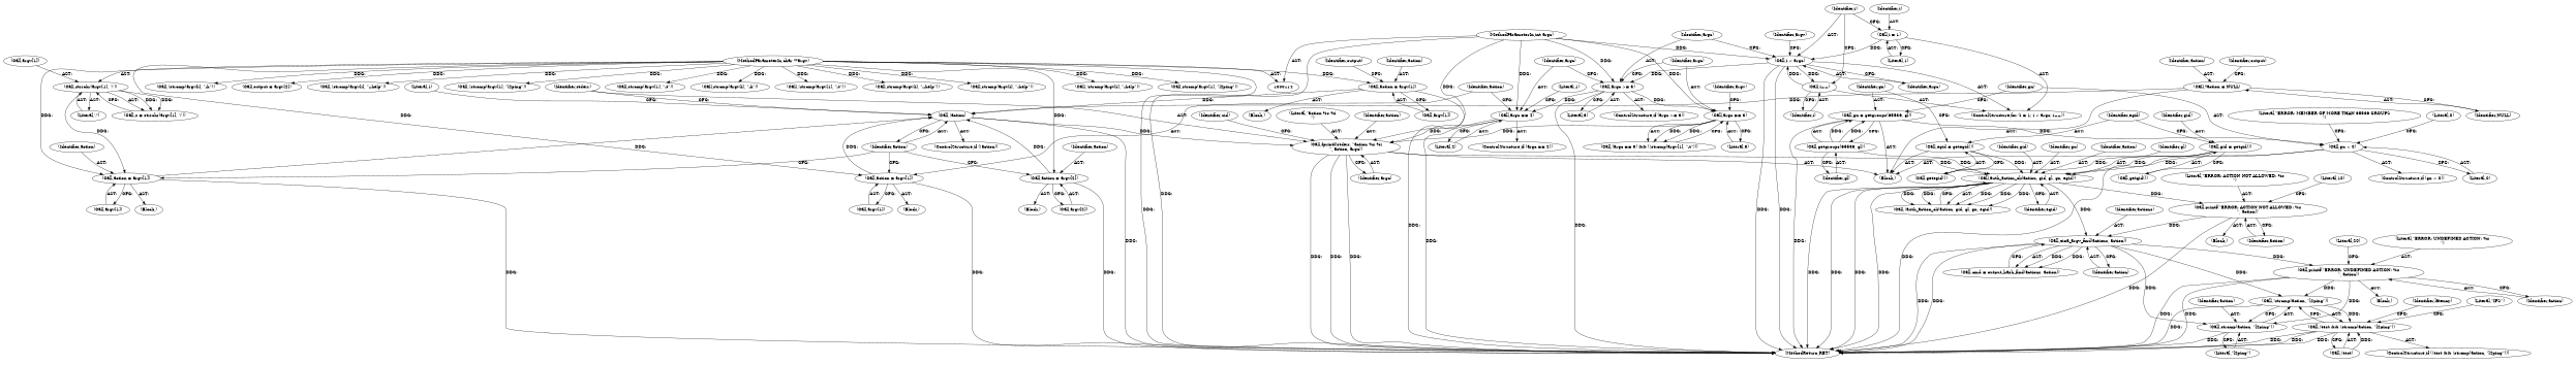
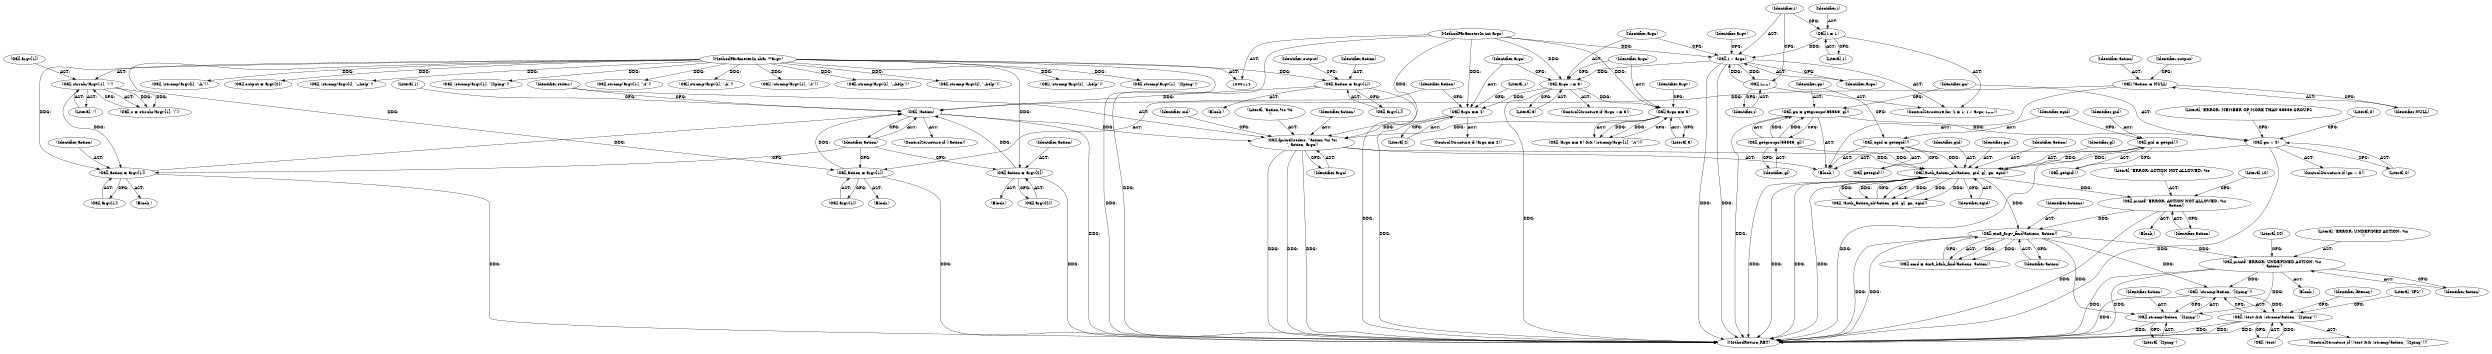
  digraph {
    n1 [label="(Call,printf(\"ERROR: UNDEFINED ACTION: %s\n\", action))"]
    n2 [label="(Call,!strcmp(action, \"l2ping\"))"]
    n3 [label="(Call,strcmp(action, \"l2ping\"))"]
    n4 [label="(MethodReturn,RET)"]
    n5 [label="(Block,)"]
    n6 [label="(Identifier,action)"]
    n7 [label="(Call,!test && !strcmp(action, \"l2ping\"))"]
    n8 [label="(Literal,\"l2ping\")"]
    n9 [label="(Call,eina_argv_find(actions, action))"]
-   n10 [label="(Call,cmd = output_hash_find(actions, action))"]
+   n10 [label="(Call,cmd = eina_hash_find(actions, action))"]
    n11 [label="(Identifier,action)"]
    n12 [label="(Call,printf(\"ERROR: ACTION NOT ALLOWED: %s\n\", action))"]
    n13 [label="(Block,)"]
    n14 [label="(Identifier,action)"]
    n15 [label="(Call,auth_action_ok(action, gid, gl, gn, egid))"]
    n16 [label="(Identifier,egid)"]
    n17 [label="(Call,!auth_action_ok(action, gid, gl, gn, egid))"]
    n18 [label="(Call,fprintf(stderr, \"action %s %i\n\", action, argc))"]
    n19 [label="(Block,)"]
    n20 [label="(Identifier,argc)"]
    n21 [label="(Call,!action)"]
    n22 [label="(Identifier,action)"]
    n23 [label="(ControlStructure,if (!action))"]
    n24 [label="(Call,action = argv[1])"]
    n25 [label="(Call,action = argv[1])"]
    n26 [label="(Call,action = argv[2])"]
    n27 [label="(Call,*action = NULL)"]
    n28 [label="(Identifier,NULL)"]
    n29 [label="(Call,argv[1])"]
    n30 [label="(Block,)"]
    n31 [label="(MethodParameterIn,char **argv)"]
    n32 [label="(Call,strrchr(argv[1], '/'))"]
    n33 [label="(Call,action = argv[1])"]
    n34 [label="(Call,!strcmp(argv[i], \"-h\"))"]
    n35 [label="(Call,output = argv[2])"]
    n36 [label="(Call,!strcmp(argv[i], \"--help\"))"]
    n37 [label="(Call,!strcmp(argv[1], \"l2ping\"))"]
    n38 [label="(Call,strcmp(argv[1], \"-t\"))"]
    n39 [label="(Call,strcmp(argv[i], \"-h\"))"]
    n40 [label="(Call,!strcmp(argv[1], \"-t\"))"]
    n41 [label="(Call,strcmp(argv[i], \"--help\"))"]
    n42 [label="(Call,strcmp(argv[i], \"-help\"))"]
    n43 [label="(Call,!strcmp(argv[i], \"-help\"))"]
    n44 [label="(Call,strcmp(argv[1], \"l2ping\"))"]
    1000114
    n46 [label="(Call,argv[1])"]
    n47 [label="(Block,)"]
    n48 [label="(Literal,'/')"]
    n49 [label="(Call,s = strrchr(argv[1], '/'))"]
    n50 [label="(Call,argv[1])"]
    n51 [label="(Block,)"]
    n52 [label="(Block,)"]
    n53 [label="(Call,argv[2])"]
    n54 [label="(Call,argc == 3)"]
    n55 [label="(Call,(argc == 3) && (!strcmp(argv[1], \"-t\")))"]
    n56 [label="(Literal,3)"]
    n57 [label="(Call,argc >= 3)"]
    n58 [label="(Call,argc == 4)"]
    n59 [label="(Literal,3)"]
    n60 [label="(ControlStructure,if (argc >= 3))"]
    n61 [label="(Literal,2)"]
    n62 [label="(ControlStructure,if (argc == 2))"]
    n63 [label="(Call,i < argc)"]
    n64 [label="(Call,i++)"]
    n65 [label="(ControlStructure,for (i = 1; i < argc; i++))"]
    n66 [label="(Identifier,argc)"]
    n67 [label="(Identifier,i)"]
    n68 [label="(Call,i = 1)"]
    n69 [label="(Literal,1)"]
    n70 [label="(MethodParameterIn,int argc)"]
    n71 [label="(Call,gid = getgid())"]
    n72 [label="(Call,getgid())"]
    n73 [label="(Call,getgroups(65536, gl))"]
    n74 [label="(Call,gn = getgroups(65536, gl))"]
    n75 [label="(Identifier,gl)"]
    n76 [label="(Call,gn < 0)"]
    n77 [label="(Literal,0)"]
    n78 [label="(ControlStructure,if (gn < 0))"]
    n79 [label="(Call,egid = getegid())"]
    n80 [label="(Call,getegid())"]
    n81 [label="(ControlStructure,if (!test && !strcmp(action, \"l2ping\")))"]
    n82 [label="(Call,!test)"]
    n83 [label="(Identifier,actions)"]
    n84 [label="(Literal,1)"]
    n85 [label="(Identifier,egid)"]
    n86 [label="(Identifier,action)"]
    n87 [label="(Identifier,gid)"]
    n88 [label="(Literal,\"IFS\")"]
    n89 [label="(Identifier,action)"]
    n90 [label="(Identifier,gl)"]
    n91 [label="(Literal,20)"]
    n92 [label="(Identifier,action)"]
    n93 [label="(Identifier,output)"]
    n94 [label="(Literal,10)"]
    n95 [label="(Identifier,argv)"]
    n96 [label="(Identifier,action)"]
    n97 [label="(Identifier,argc)"]
    n98 [label="(Identifier,action)"]
    n99 [label="(Identifier,gid)"]
    n100 [label="(Identifier,gn)"]
    n101 [label="(Identifier,i)"]
    n102 [label="(Literal,\"ERROR: ACTION NOT ALLOWED: %s\n\")"]
    n103 [label="(Identifier,gn)"]
    n104 [label="(Literal,1)"]
    n105 [label="(Identifier,action)"]
    n106 [label="(Identifier,stderr)"]
    n107 [label="(Identifier,i)"]
    n108 [label="(Literal,\"ERROR: UNDEFINED ACTION: %s\n\")"]
    n109 [label="(Identifier,action)"]
    n110 [label="(Identifier,argv)"]
    n111 [label="(Identifier,uid)"]
    n112 [label="(Call,argv[1])"]
    n113 [label="(Literal,0)"]
    n114 [label="(Identifier,latency)"]
    n115 [label="(Identifier,output)"]
    n116 [label="(Literal,\"action %s %i\n\")"]
    n117 [label="(Literal,\"ERROR: MEMBER OF MORE THAN 65536 GROUPS\n\")"]
    n118 [label="(Identifier,argc)"]
    n119 [label="(Identifier,action)"]
    n120 [label="(Identifier,gn)"]
    n121 [label="(Identifier,argc)"]
    n1 -> n2 [label="DDG: "]
    n1 -> n3 [label="DDG: "]
    n1 -> n4 [label="DDG: "]
    n1 -> n4 [label="DDG: "]
    n1 -> n5 [label="AST: "]
    n1 -> n6 [label="CFG: "]
    n2 -> n3 [label="CFG: "]
    n2 -> n4 [label="DDG: "]
    n2 -> n7 [label="AST: "]
    n2 -> n7 [label="DDG: "]
    n3 -> n2 [label="AST: "]
    n3 -> n4 [label="DDG: "]
    n3 -> n8 [label="CFG: "]
    n6 -> n1 [label="AST: "]
    n7 -> n2 [label="CFG: "]
    n7 -> n4 [label="DDG: "]
    n7 -> n4 [label="DDG: "]
    n7 -> n4 [label="DDG: "]
    n7 -> n81 [label="AST: "]
    n7 -> n82 [label="CFG: "]
    n8 -> n3 [label="AST: "]
    n9 -> n1 [label="DDG: "]
    n9 -> n2 [label="DDG: "]
    n9 -> n3 [label="DDG: "]
    n9 -> n4 [label="DDG: "]
    n9 -> n4 [label="DDG: "]
    n9 -> n10 [label="AST: "]
    n9 -> n10 [label="DDG: "]
    n9 -> n10 [label="DDG: "]
    n9 -> n11 [label="CFG: "]
    n10 -> n9 [label="CFG: "]
    n11 -> n9 [label="AST: "]
    n12 -> n4 [label="DDG: "]
    n12 -> n9 [label="DDG: "]
    n12 -> n13 [label="AST: "]
    n12 -> n14 [label="CFG: "]
    n14 -> n12 [label="AST: "]
    n15 -> n4 [label="DDG: "]
    n15 -> n4 [label="DDG: "]
    n15 -> n4 [label="DDG: "]
    n15 -> n4 [label="DDG: "]
    n15 -> n9 [label="DDG: "]
    n15 -> n12 [label="DDG: "]
    n15 -> n16 [label="CFG: "]
    n15 -> n17 [label="AST: "]
    n15 -> n17 [label="DDG: "]
    n15 -> n17 [label="DDG: "]
    n15 -> n17 [label="DDG: "]
    n15 -> n17 [label="DDG: "]
    n15 -> n17 [label="DDG: "]
    n16 -> n15 [label="AST: "]
    n17 -> n15 [label="CFG: "]
    n18 -> n4 [label="DDG: "]
    n18 -> n4 [label="DDG: "]
    n18 -> n4 [label="DDG: "]
    n18 -> n15 [label="DDG: "]
    n18 -> n19 [label="AST: "]
    n18 -> n20 [label="CFG: "]
    n20 -> n18 [label="AST: "]
    n21 -> n4 [label="DDG: "]
    n21 -> n18 [label="DDG: "]
    n21 -> n22 [label="CFG: "]
    n21 -> n23 [label="AST: "]
    n22 -> n21 [label="AST: "]
    n22 -> n24 [label="CFG: "]
    n22 -> n25 [label="CFG: "]
    n22 -> n26 [label="CFG: "]
    n24 -> n4 [label="DDG: "]
    n24 -> n21 [label="DDG: "]
    n24 -> n29 [label="CFG: "]
    n24 -> n30 [label="AST: "]
    n25 -> n4 [label="DDG: "]
    n25 -> n21 [label="DDG: "]
    n25 -> n46 [label="CFG: "]
    n25 -> n47 [label="AST: "]
    n26 -> n4 [label="DDG: "]
    n26 -> n21 [label="DDG: "]
    n26 -> n52 [label="AST: "]
    n26 -> n53 [label="CFG: "]
    n27 -> n19 [label="AST: "]
    n27 -> n21 [label="DDG: "]
    n27 -> n28 [label="CFG: "]
    n28 -> n27 [label="AST: "]
    n29 -> n24 [label="AST: "]
    n31 -> n4 [label="DDG: "]
    n31 -> n24 [label="DDG: "]
    n31 -> n25 [label="DDG: "]
    n31 -> n26 [label="DDG: "]
    n31 -> n32 [label="AST: "]
    n31 -> n33 [label="DDG: "]
    n31 -> n34 [label="DDG: "]
    n31 -> n35 [label="DDG: "]
    n31 -> n36 [label="DDG: "]
    n31 -> n37 [label="DDG: "]
    n31 -> n38 [label="DDG: "]
    n31 -> n39 [label="DDG: "]
    n31 -> n40 [label="DDG: "]
    n31 -> n41 [label="DDG: "]
    n31 -> n42 [label="DDG: "]
    n31 -> n43 [label="DDG: "]
    n31 -> n44 [label="DDG: "]
    n31 -> 1000114 [label="AST: "]
    n32 -> n25 [label="DDG: "]
    n32 -> n48 [label="AST: "]
    n32 -> n49 [label="AST: "]
    n32 -> n49 [label="DDG: "]
    n32 -> n49 [label="DDG: "]
    n33 -> n4 [label="DDG: "]
    n33 -> n21 [label="DDG: "]
    n33 -> n50 [label="CFG: "]
    n33 -> n51 [label="AST: "]
    n46 -> n25 [label="AST: "]
    n48 -> n32 [label="AST: "]
    n49 -> n32 [label="CFG: "]
    n50 -> n33 [label="AST: "]
    n53 -> n26 [label="AST: "]
    n54 -> n18 [label="DDG: "]
    n54 -> n55 [label="AST: "]
    n54 -> n55 [label="DDG: "]
    n54 -> n55 [label="DDG: "]
    n54 -> n56 [label="CFG: "]
    n55 -> n54 [label="CFG: "]
    n56 -> n54 [label="AST: "]
    n57 -> n4 [label="DDG: "]
    n57 -> n54 [label="DDG: "]
    n57 -> n58 [label="DDG: "]
    n57 -> n59 [label="CFG: "]
    n57 -> n60 [label="AST: "]
    n58 -> n4 [label="DDG: "]
    n58 -> n18 [label="DDG: "]
    n58 -> n61 [label="CFG: "]
    n58 -> n62 [label="AST: "]
    n59 -> n57 [label="AST: "]
    n61 -> n58 [label="AST: "]
    n63 -> n4 [label="DDG: "]
    n63 -> n4 [label="DDG: "]
    n63 -> n57 [label="DDG: "]
    n63 -> n64 [label="DDG: "]
    n63 -> n65 [label="AST: "]
    n63 -> n66 [label="CFG: "]
    n64 -> n63 [label="DDG: "]
    n64 -> n65 [label="AST: "]
    n64 -> n67 [label="CFG: "]
    n66 -> n63 [label="AST: "]
    n67 -> n64 [label="AST: "]
    n68 -> n63 [label="DDG: "]
    n68 -> n65 [label="AST: "]
    n68 -> n69 [label="CFG: "]
    n69 -> n68 [label="AST: "]
    n70 -> n4 [label="DDG: "]
    n70 -> n18 [label="DDG: "]
    n70 -> 1000114 [label="AST: "]
    n70 -> n54 [label="DDG: "]
    n70 -> n57 [label="DDG: "]
    n70 -> n58 [label="DDG: "]
    n70 -> n63 [label="DDG: "]
    n71 -> n4 [label="DDG: "]
    n71 -> n15 [label="DDG: "]
    n71 -> n19 [label="AST: "]
    n71 -> n72 [label="CFG: "]
    n72 -> n71 [label="AST: "]
    n73 -> n15 [label="DDG: "]
    n73 -> n74 [label="AST: "]
    n73 -> n74 [label="DDG: "]
    n73 -> n74 [label="DDG: "]
    n73 -> n75 [label="CFG: "]
    n74 -> n4 [label="DDG: "]
    n74 -> n19 [label="AST: "]
    n74 -> n73 [label="CFG: "]
    n74 -> n76 [label="DDG: "]
    n75 -> n73 [label="AST: "]
-   n76 -> n80 [label="DDG: "]
+   n76 -> n4 [label="DDG: "]
    n76 -> n15 [label="DDG: "]
    n76 -> n77 [label="CFG: "]
    n76 -> n78 [label="AST: "]
    n77 -> n76 [label="AST: "]
    n79 -> n15 [label="DDG: "]
    n79 -> n19 [label="AST: "]
    n79 -> n80 [label="CFG: "]
    n80 -> n79 [label="AST: "]
    n82 -> n7 [label="AST: "]
    n82 -> n7 [label="DDG: "]
    n83 -> n9 [label="AST: "]
    n84 -> n58 [label="CFG: "]
    n85 -> n71 [label="CFG: "]
    n85 -> n79 [label="AST: "]
    n86 -> n26 [label="AST: "]
    n87 -> n71 [label="AST: "]
    n88 -> n7 [label="CFG: "]
    n89 -> n15 [label="AST: "]
    n90 -> n15 [label="AST: "]
    n91 -> n1 [label="CFG: "]
    n92 -> n33 [label="AST: "]
    n93 -> n33 [label="CFG: "]
    n94 -> n12 [label="CFG: "]
    n95 -> n63 [label="CFG: "]
    n96 -> n24 [label="AST: "]
    n96 -> n58 [label="CFG: "]
    n97 -> n54 [label="AST: "]
    n97 -> n57 [label="CFG: "]
    n98 -> n27 [label="AST: "]
    n99 -> n15 [label="AST: "]
    n100 -> n74 [label="AST: "]
    n100 -> n79 [label="CFG: "]
    n101 -> n68 [label="AST: "]
    n102 -> n12 [label="AST: "]
    n103 -> n74 [label="CFG: "]
    n103 -> n76 [label="AST: "]
    n104 -> n21 [label="CFG: "]
    n105 -> n3 [label="AST: "]
    n106 -> n18 [label="AST: "]
    n106 -> n21 [label="CFG: "]
    n107 -> n63 [label="AST: "]
    n107 -> n64 [label="CFG: "]
    n107 -> n68 [label="CFG: "]
    n108 -> n1 [label="AST: "]
    n109 -> n18 [label="AST: "]
    n110 -> n54 [label="CFG: "]
    n111 -> n18 [label="CFG: "]
    n112 -> n32 [label="AST: "]
    n113 -> n76 [label="CFG: "]
    n114 -> n7 [label="CFG: "]
    n115 -> n27 [label="CFG: "]
    n116 -> n18 [label="AST: "]
    n117 -> n76 [label="CFG: "]
    n118 -> n57 [label="CFG: "]
    n118 -> n58 [label="AST: "]
    n119 -> n25 [label="AST: "]
    n120 -> n15 [label="AST: "]
    n121 -> n57 [label="AST: "]
    n121 -> n63 [label="CFG: "]
  }
